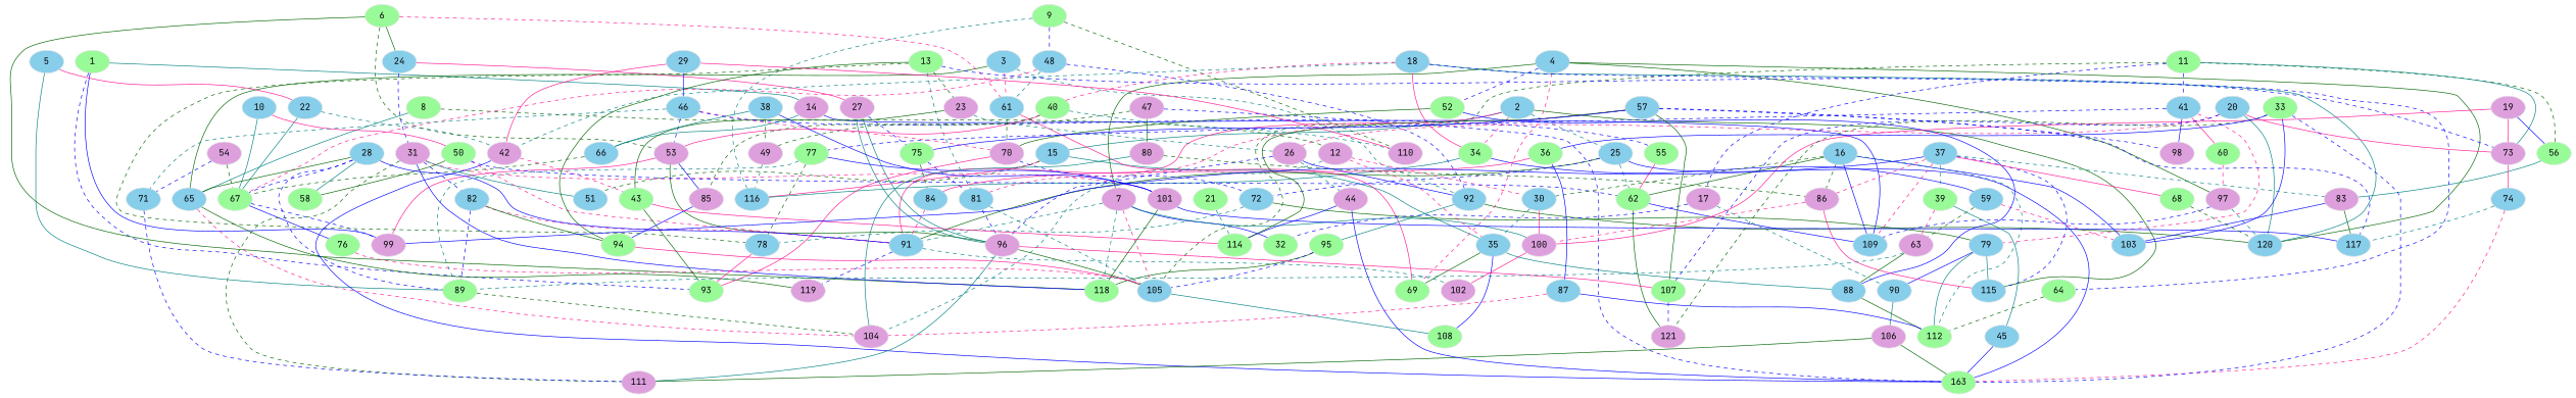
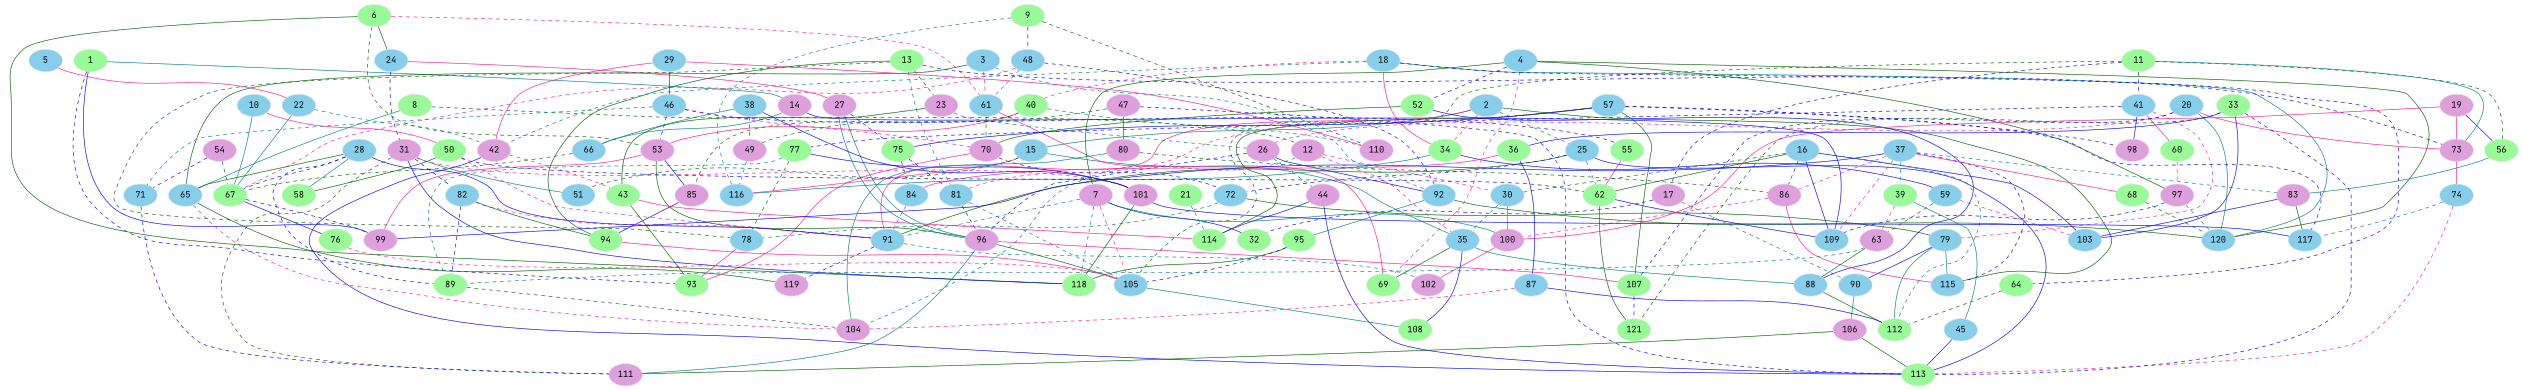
  graph {
    fontname="JetBrains Mono"
    node [color=gray90 fillcolor=skyblue fontname="JetBrains Mono" style=filled]
    edge [color=blue fontname="JetBrains Mono" style=solid]
    1 [fillcolor=palegreen]
    14 [fillcolor=plum]
    93 [fillcolor=palegreen]
    99 [fillcolor=plum]
    66
    109
    2
    15
    25
    34 [fillcolor=palegreen]
    91
    115
    116
    35
    51
    62 [fillcolor=palegreen]
    72
-   113 [fillcolor=palegreen label=163]
+   113 [fillcolor=palegreen]
    59
    119 [fillcolor=plum]
    102 [fillcolor=plum]
    3
    61
    65
    92
    69 [fillcolor=palegreen]
    70 [fillcolor=plum]
    104 [fillcolor=plum]
    120
    95 [fillcolor=palegreen]
    7 [fillcolor=plum]
    4
    52 [fillcolor=palegreen]
    97 [fillcolor=plum]
    118 [fillcolor=palegreen]
    32 [fillcolor=palegreen]
    100 [fillcolor=plum]
    105
    88
    5
    22
    89 [fillcolor=palegreen]
    67 [fillcolor=palegreen]
    42 [fillcolor=plum]
    6 [fillcolor=palegreen]
    24
    53 [fillcolor=plum]
    27 [fillcolor=plum]
    31 [fillcolor=plum]
    96 [fillcolor=plum]
    85 [fillcolor=plum]
    108 [fillcolor=palegreen]
    8 [fillcolor=palegreen]
    12 [fillcolor=plum]
    30
    9 [fillcolor=palegreen]
    48
    110 [fillcolor=plum]
    50 [fillcolor=palegreen]
    10
    58 [fillcolor=palegreen]
    76 [fillcolor=palegreen]
    11 [fillcolor=palegreen]
    17 [fillcolor=plum]
    41
    56 [fillcolor=palegreen]
    73 [fillcolor=plum]
    90
    60 [fillcolor=palegreen]
    77 [fillcolor=palegreen]
    79
    98 [fillcolor=plum]
    83 [fillcolor=plum]
    74
    13 [fillcolor=palegreen]
    23 [fillcolor=plum]
    78
    81
    94 [fillcolor=palegreen]
    26 [fillcolor=plum]
    43 [fillcolor=palegreen]
    16
    86 [fillcolor=plum]
    103
    112 [fillcolor=palegreen]
-   121 [fillcolor=plum]
+   121 [fillcolor=palegreen]
    106 [fillcolor=plum]
    18
    40 [fillcolor=palegreen]
    64 [fillcolor=palegreen]
    19 [fillcolor=plum]
    20
    107 [fillcolor=palegreen]
    44 [fillcolor=plum]
    21 [fillcolor=palegreen]
    114 [fillcolor=palegreen]
    75 [fillcolor=palegreen]
    82
    101 [fillcolor=plum]
    111 [fillcolor=plum]
    84
    28
    29
    46
    55 [fillcolor=palegreen]
    71
    117
    33 [fillcolor=palegreen]
    36 [fillcolor=palegreen]
    87
    63 [fillcolor=plum]
    37
    39 [fillcolor=palegreen]
    68 [fillcolor=palegreen]
    45
    38
    49 [fillcolor=plum]
    47 [fillcolor=plum]
    80 [fillcolor=plum]
    54 [fillcolor=plum]
    57
    1 -- 14 [color=teal]
    1 -- 93 [style=dashed]
    1 -- 99
    14 -- 66 [color=teal]
    14 -- 109
    66 -- 67 [color=darkgreen style=dashed]
    2 -- 15 [color=teal]
    2 -- 25 [color=teal style=dashed]
    2 -- 34 [color=deeppink style=dashed]
    2 -- 91 [color=deeppink]
    2 -- 115 [color=darkgreen]
    15 -- 116 [color=deeppink]
    15 -- 35 [color=teal]
    15 -- 51 [color=darkgreen style=dashed]
    25 -- 91 [color=darkgreen]
    25 -- 62 [color=teal style=dashed]
    25 -- 72 [style=dashed]
    25 -- 113
    34 -- 116 [color=teal]
    34 -- 59
    91 -- 119 [style=dashed]
    91 -- 102 [color=teal style=dashed]
    35 -- 69 [color=darkgreen]
    35 -- 88 [color=teal]
    35 -- 108
    62 -- 109
    62 -- 121 [color=darkgreen]
    72 -- 79 [color=darkgreen]
    72 -- 78 [color=teal style=dashed]
    59 -- 103 [color=deeppink style=dashed]
    59 -- 63 [color=darkgreen style=dashed]
    3 -- 61 [color=deeppink style=dashed]
    3 -- 65 [color=darkgreen]
    3 -- 92 [color=teal style=dashed]
    61 -- 69 [color=deeppink]
    61 -- 70 [color=darkgreen style=dashed]
    65 -- 119 [color=darkgreen]
    65 -- 104 [color=deeppink style=dashed]
    92 -- 120 [color=darkgreen]
    92 -- 95 [color=teal]
    70 -- 93 [color=deeppink]
    70 -- 72 [style=dashed]
    95 -- 118 [color=darkgreen]
    95 -- 105 [style=dashed]
    7 -- 91 [color=teal style=dashed]
    7 -- 118 [color=teal style=dashed]
    7 -- 32
    7 -- 100 [color=teal]
    7 -- 105 [color=deeppink style=dashed]
    4 -- 69 [color=deeppink style=dashed]
    4 -- 120 [color=darkgreen]
    4 -- 7 [color=darkgreen]
    4 -- 52 [style=dashed]
    4 -- 97 [color=darkgreen]
    52 -- 70 [color=darkgreen]
    52 -- 88
    97 -- 109 [style=dashed]
    97 -- 120 [color=teal style=dashed]
    100 -- 102 [color=deeppink]
    105 -- 108 [color=teal]
    88 -- 112 [color=darkgreen]
    5 -- 22 [color=deeppink]
-   5 -- 89 [color=teal]
    22 -- 67 [color=teal]
    22 -- 42 [color=teal style=dashed]
    89 -- 104 [color=darkgreen style=dashed]
    67 -- 99 [style=dashed]
    67 -- 76
    42 -- 113
    42 -- 43 [color=deeppink style=dashed]
    6 -- 61 [color=deeppink style=dashed]
    6 -- 118 [color=darkgreen]
    6 -- 24 [color=darkgreen]
    6 -- 53 [color=darkgreen style=dashed]
    24 -- 27 [color=deeppink]
    24 -- 31 [style=dashed]
    53 -- 99 [color=deeppink]
    53 -- 96 [color=darkgreen]
    53 -- 85
    27 -- 96 [color=teal]
    27 -- 96 [color=teal]
    27 -- 75 [style=dashed]
    31 -- 51 [color=teal]
    31 -- 118
    31 -- 82 [style=dashed]
    31 -- 101 [color=deeppink style=dashed]
    31 -- 111 [color=darkgreen style=dashed]
    96 -- 105 [color=darkgreen]
    96 -- 107 [color=deeppink]
    96 -- 111 [color=teal]
    85 -- 94
    8 -- 65 [color=teal]
    8 -- 12 [color=darkgreen style=dashed]
    12 -- 35 [color=deeppink style=dashed]
    12 -- 104 [color=teal style=dashed]
    12 -- 30 [color=deeppink style=dashed]
    30 -- 35 [color=teal style=dashed]
    30 -- 100 [color=deeppink]
    9 -- 116 [color=teal style=dashed]
    9 -- 48 [style=dashed]
    9 -- 110 [color=darkgreen style=dashed]
    48 -- 61 [color=teal style=dashed]
    48 -- 92 [style=dashed]
    48 -- 67 [color=deeppink style=dashed]
    50 -- 91 [color=deeppink style=dashed]
    50 -- 62 [style=dashed]
    50 -- 58 [color=darkgreen]
    10 -- 67 [color=teal]
    10 -- 50 [color=deeppink]
    76 -- 105 [color=deeppink style=dashed]
    11 -- 105 [color=darkgreen style=dashed]
    11 -- 17 [style=dashed]
    11 -- 41 [style=dashed]
    11 -- 56 [color=darkgreen style=dashed]
    11 -- 73 [color=teal]
    17 -- 32 [style=dashed]
    17 -- 90 [color=teal style=dashed]
    41 -- 60 [color=deeppink]
    41 -- 77 [style=dashed]
    41 -- 79 [color=deeppink style=dashed]
    41 -- 98
    56 -- 83 [color=teal]
    73 -- 74 [color=deeppink]
    90 -- 106 [color=teal]
    60 -- 97 [color=deeppink style=dashed]
    77 -- 89 [color=teal style=dashed]
    77 -- 78 [color=darkgreen style=dashed]
    77 -- 101
    79 -- 115 [color=teal]
    79 -- 90
    79 -- 112 [color=teal]
    83 -- 103
    83 -- 117 [color=darkgreen]
    74 -- 113 [color=deeppink style=dashed]
    74 -- 117 [color=teal style=dashed]
    13 -- 73 [style=dashed]
    13 -- 23 [color=darkgreen style=dashed]
    13 -- 78 [color=darkgreen style=dashed]
    13 -- 81 [color=teal style=dashed]
    13 -- 94 [color=darkgreen]
    23 -- 26 [color=teal style=dashed]
    23 -- 43 [color=darkgreen]
    78 -- 93 [color=deeppink]
    81 -- 105 [color=teal style=dashed]
    81 -- 96 [style=dashed]
    94 -- 105 [color=deeppink]
    26 -- 92
    26 -- 96 [style=dashed]
    26 -- 44 [color=teal style=dashed]
    43 -- 93 [color=darkgreen]
    43 -- 114 [color=deeppink]
    16 -- 109
    16 -- 62 [color=darkgreen]
    16 -- 30 [color=darkgreen style=dashed]
    16 -- 86 [color=darkgreen style=dashed]
    16 -- 103
    16 -- 112 [color=teal style=dashed]
    86 -- 115 [color=deeppink]
    86 -- 100 [color=deeppink style=dashed]
    106 -- 113 [color=darkgreen]
    106 -- 111 [color=darkgreen]
    18 -- 34 [color=deeppink]
    18 -- 120 [color=teal]
    18 -- 42 [color=teal style=dashed]
    18 -- 40 [color=deeppink style=dashed]
    18 -- 64 [style=dashed]
    40 -- 53 [color=deeppink]
    40 -- 85 [color=darkgreen style=dashed]
    40 -- 110 [color=teal style=dashed]
    64 -- 112 [color=darkgreen style=dashed]
    19 -- 100 [color=deeppink]
    19 -- 56
    19 -- 73 [color=deeppink]
    20 -- 120 [color=teal]
    20 -- 73 [color=deeppink]
    20 -- 26 [color=deeppink style=dashed]
    20 -- 107 [style=dashed]
    107 -- 121 [style=dashed]
    44 -- 113
    44 -- 114
    21 -- 114 [color=teal style=dashed]
    75 -- 81 [style=dashed]
    75 -- 84 [color=darkgreen style=dashed]
    82 -- 91 [color=deeppink style=dashed]
    82 -- 89 [style=dashed]
    82 -- 94 [color=darkgreen]
    101 -- 118 [color=darkgreen]
    101 -- 117
    84 -- 91 [color=deeppink style=dashed]
    28 -- 91
    28 -- 65 [color=darkgreen]
    28 -- 89 [style=dashed]
    28 -- 67 [style=dashed]
    28 -- 58 [color=teal]
    29 -- 42 [color=deeppink]
    29 -- 110 [color=deeppink]
    29 -- 46
    46 -- 70 [color=deeppink style=dashed]
    46 -- 53 [style=dashed]
    46 -- 55 [style=dashed]
    46 -- 71 [color=teal style=dashed]
    55 -- 62 [color=deeppink]
    71 -- 111 [style=dashed]
    33 -- 113 [style=dashed]
    33 -- 103
    33 -- 121 [color=darkgreen style=dashed]
    33 -- 36
    36 -- 84 [color=deeppink]
    36 -- 87
    87 -- 104 [color=deeppink style=dashed]
    87 -- 112
    63 -- 88 [color=darkgreen]
    63 -- 89 [color=teal style=dashed]
    37 -- 99
    37 -- 109 [color=deeppink style=dashed]
    37 -- 115 [style=dashed]
    37 -- 83 [color=teal style=dashed]
    37 -- 86 [color=deeppink style=dashed]
    37 -- 39 [color=teal style=dashed]
    37 -- 68 [color=deeppink]
    39 -- 63 [color=deeppink style=dashed]
    39 -- 45 [color=teal]
    68 -- 120 [color=darkgreen style=dashed]
    45 -- 113
    38 -- 66 [color=teal]
    38 -- 101
    38 -- 49 [color=darkgreen style=dashed]
    49 -- 116 [color=teal style=dashed]
    47 -- 113 [style=dashed]
    47 -- 49 [color=darkgreen style=dashed]
    47 -- 80 [color=darkgreen]
    80 -- 104 [color=teal]
    80 -- 86 [color=darkgreen style=dashed]
    54 -- 67 [color=darkgreen style=dashed]
    54 -- 71 [style=dashed]
    57 -- 98 [style=dashed]
    57 -- 81 [color=deeppink style=dashed]
    57 -- 107 [color=darkgreen]
    57 -- 114 [color=darkgreen]
    57 -- 75
    57 -- 117 [style=dashed]
  }
